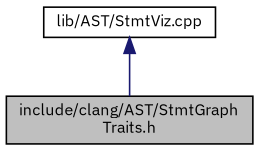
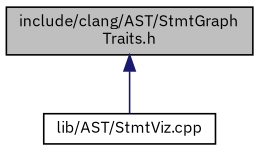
  digraph {
    fontname="IBM Plex Sans"
    node [color=black fontname="IBM Plex Sans" fontsize=10 shape=record]
    n1 [fillcolor=grey75 fontcolor=black height=0.2 label="include/clang/AST/StmtGraph\lTraits.h" style=filled width=0.4]
    n2 [height=0.2 label="lib/AST/StmtViz.cpp" width=0.4]
-   n2 -> n1 [color=midnightblue dir=back fontname="IBM Plex Sans" fontsize=10 labelfontname=Helvetica labelfontsize=10 style=solid]
+   n1 -> n2 [color=midnightblue dir=back fontname="IBM Plex Sans" fontsize=10 labelfontname=Helvetica labelfontsize=10 style=solid]
  }
